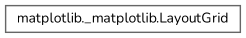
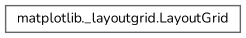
  digraph {
    rankdir=LR
    fontname=Nunito
-   n1 [color=grey40 fillcolor=white fontname=Nunito fontsize=10 height=0.2 label="matplotlib._matplotlib.LayoutGrid" shape=box style=filled width=0.4]
+   n1 [color=grey40 fillcolor=white fontname=Nunito fontsize=10 height=0.2 label="matplotlib._layoutgrid.LayoutGrid" shape=box style=filled width=0.4]
  }
